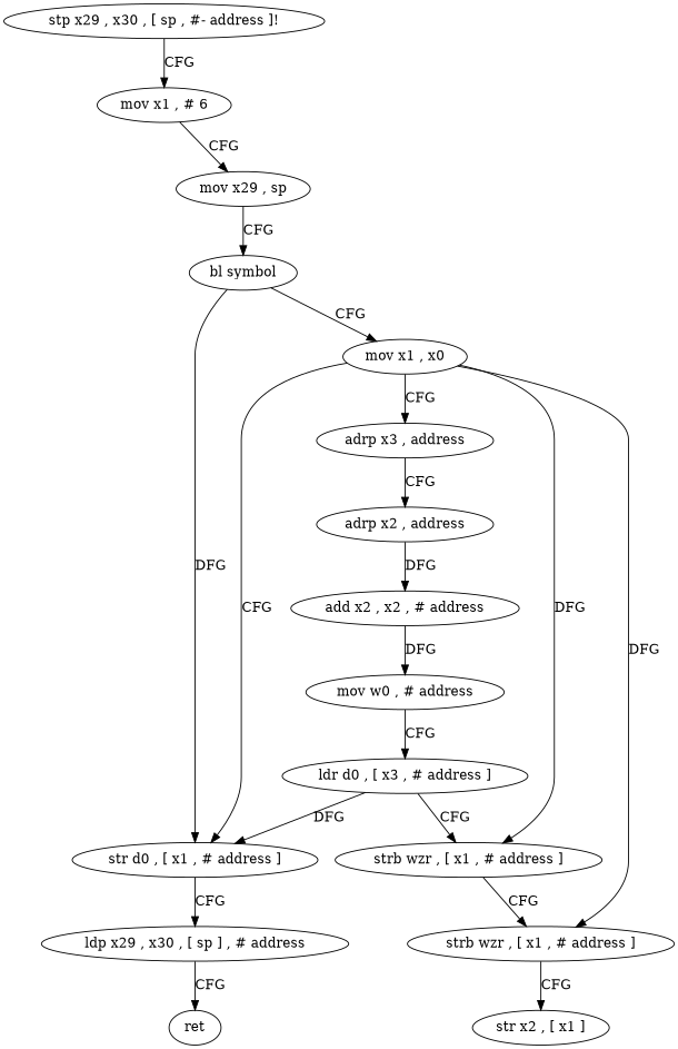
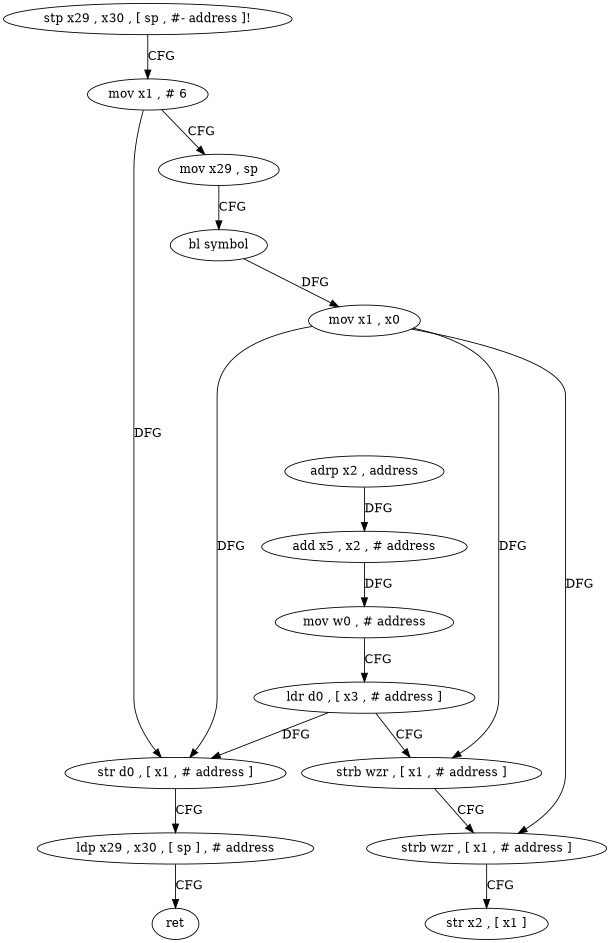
  digraph {
    n1 [label="stp x29 , x30 , [ sp , #- address ]!"]
    n2 [label="mov x1 , # 6"]
    n3 [label="mov x29 , sp"]
    n4 [label="bl symbol"]
    n5 [label="mov x1 , x0"]
    n6 [label="str d0 , [ x1 , # address ]"]
-   n7 [label="adrp x3 , address"]
    n8 [label="strb wzr , [ x1 , # address ]"]
    n9 [label="strb wzr , [ x1 , # address ]"]
    n10 [label="ldp x29 , x30 , [ sp ] , # address"]
    n11 [label="adrp x2 , address"]
    n12 [label="str x2 , [ x1 ]"]
-   n13 [label="add x2 , x2 , # address"]
+   n13 [label="add x5 , x2 , # address"]
    n14 [label="mov w0 , # address"]
    n15 [label="ldr d0 , [ x3 , # address ]"]
    n16 [label=ret]
    n1 -> n2 [label=CFG]
    n2 -> n3 [label=CFG]
    n3 -> n4 [label=CFG]
-   n4 -> n5 [label=CFG]
-   n4 -> n6 [label=DFG]
-   n5 -> n6 [label=CFG]
-   n5 -> n7 [label=CFG]
+   n4 -> n5 [label=DFG]
+   n2 -> n6 [label=DFG]
+   n5 -> n6 [label=DFG]
    n5 -> n8 [label=DFG]
    n5 -> n9 [label=DFG]
    n6 -> n10 [label=CFG]
-   n7 -> n11 [label=CFG]
    n8 -> n9 [label=CFG]
    n9 -> n12 [label=CFG]
    n10 -> n16 [label=CFG]
    n11 -> n13 [label=DFG]
    n13 -> n14 [label=DFG]
    n14 -> n15 [label=CFG]
    n15 -> n6 [label=DFG]
    n15 -> n8 [label=CFG]
  }
